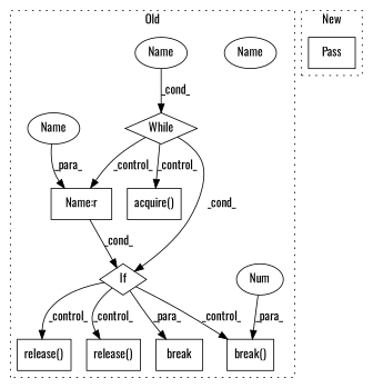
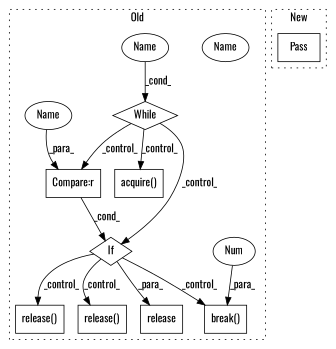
  digraph {
    fontname=Oswald
    node [a=75 fontname=Oswald l=4 s=25469 shape=box]
    edge [fontname=Oswald]
    n1 [l=31 label="acquire()" s=25487]
    n2 [a=87 label=Name shape=ellipse]
    n3 [l=31 label="release()" s=25655]
    n4 [a=96 l=3 label=If s=25531 shape=diamond]
-   n5 [a=40 l=37 label="Name:r" s=25534]
+   n5 [a=40 l=37 label="Compare:r" s=25534]
    n6 [a=52 l="6,14" label=While s="25463,25473" shape=diamond]
-   n7 [a=94 l=5 label=break s=25637]
+   n7 [a=94 l=5 label=release s=25637]
    n8 [l="11,1" label="break()" s="25699,25711"]
    n9 [a=76 l=1 label=Num s=25710 shape=ellipse]
    n10 [l=31 label="release()" s=25589]
    n11 [a=87 label=Name s=25567 shape=ellipse]
    n12 [a=87 label=Name shape=ellipse]
    n13 [a=62 label=Pass s=25845]
    subgraph cluster_1 {
      label=Old
      style=dotted
      n1
      n2
      n3
      n4
      n5
      n6
      n7
      n8
      n9
      n10
      n11
      n12
    }
    subgraph cluster_2 {
      label=New
      style=dotted
      n13
    }
    n4 -> n3 [label=_control_]
    n4 -> n7 [label=_para_]
    n4 -> n8 [label=_control_]
    n4 -> n10 [label=_control_]
    n5 -> n4 [label=_cond_]
    n6 -> n1 [label=_control_]
-   n6 -> n4 [label=_cond_]
+   n6 -> n4 [label=_control_]
    n6 -> n5 [label=_control_]
    n9 -> n8 [label=_para_]
    n11 -> n5 [label=_para_]
    n12 -> n6 [label=_cond_]
  }
